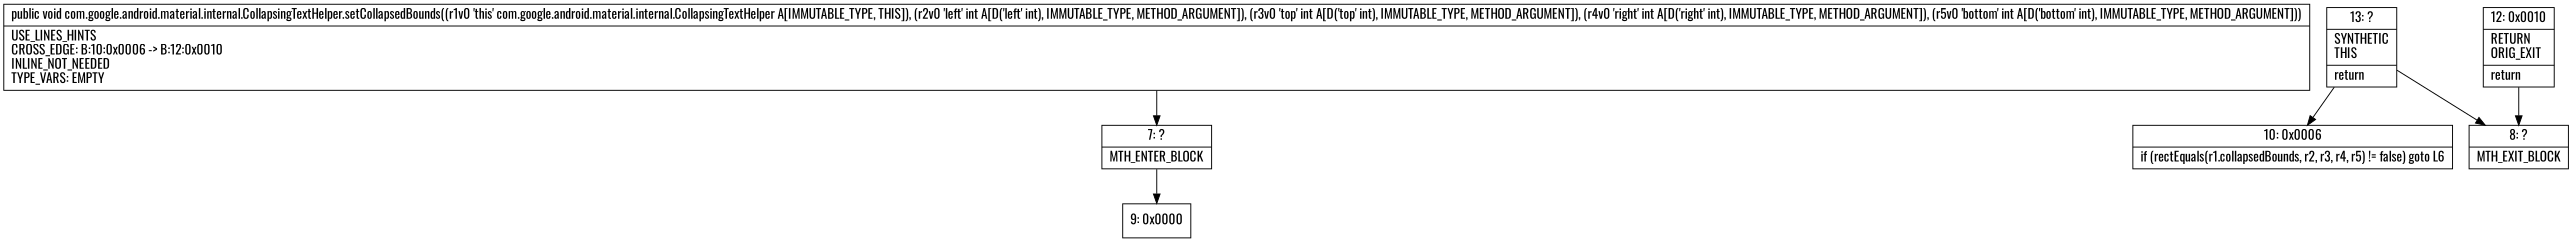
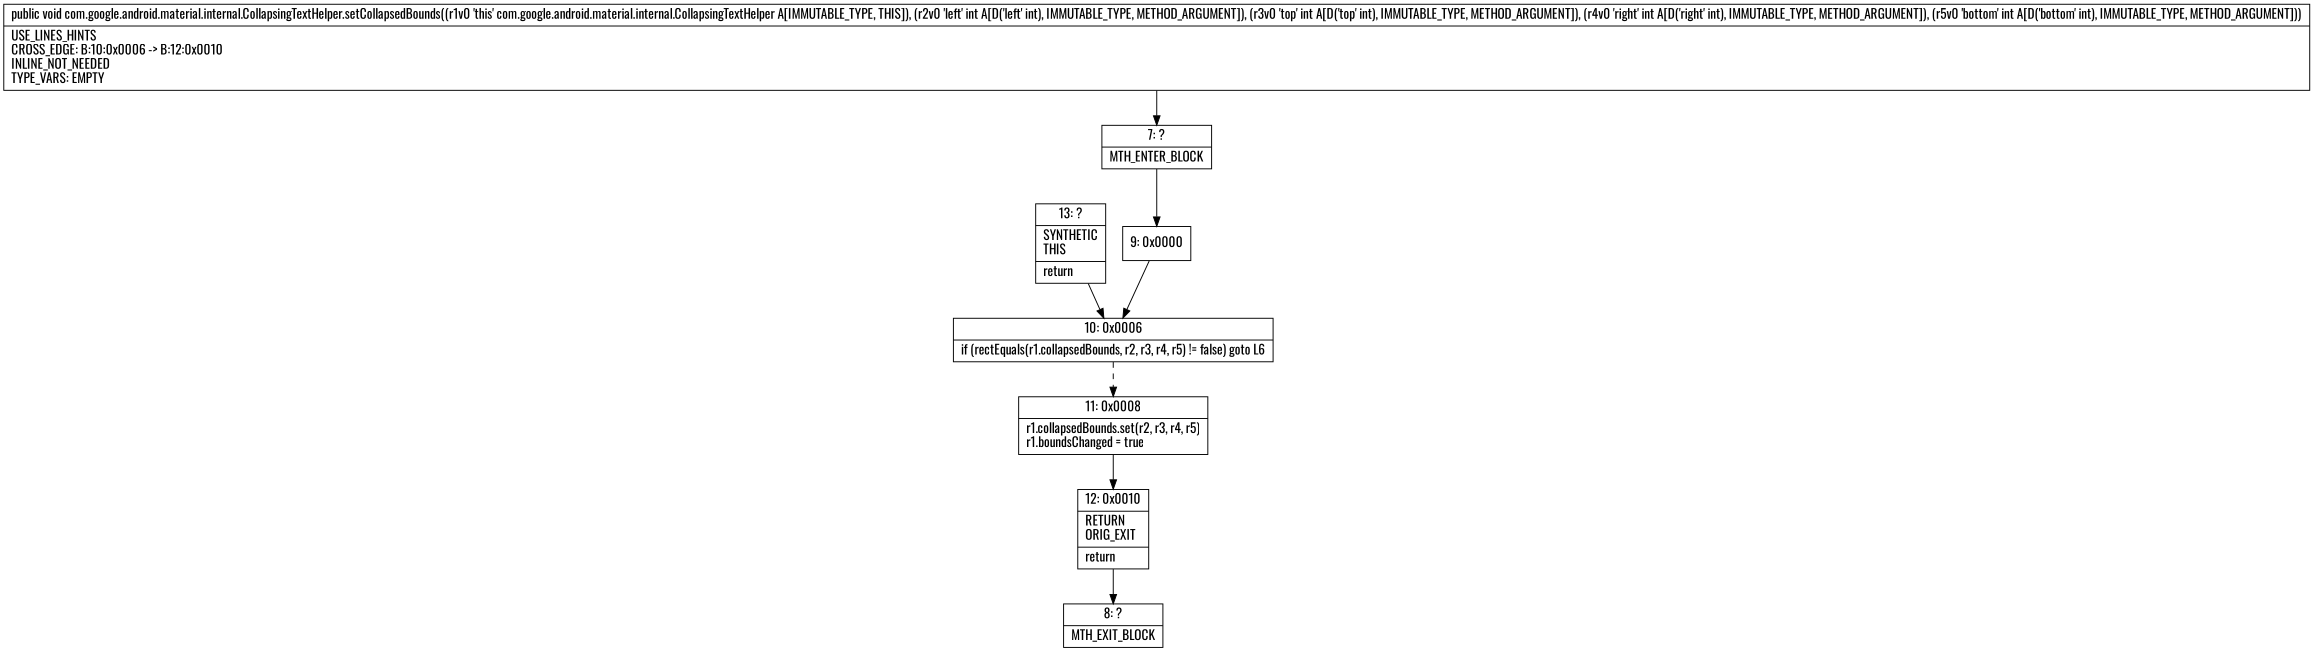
  digraph {
    fontname=Oswald
    node [fontname=Oswald shape=record]
    edge [fontname=Oswald]
    n1 [label="{7\:\ ?|MTH_ENTER_BLOCK\l}"]
    n2 [label="{9\:\ 0x0000}"]
    n3 [label="{10\:\ 0x0006|if (rectEquals(r1.collapsedBounds, r2, r3, r4, r5) != false) goto L6\l}"]
+   n4 [label="{11\:\ 0x0008|r1.collapsedBounds.set(r2, r3, r4, r5)\lr1.boundsChanged = true\l}"]
    n5 [label="{12\:\ 0x0010|RETURN\lORIG_EXIT\l|return\l}"]
    n6 [label="{13\:\ ?|SYNTHETIC\lTHIS\l|return\l}"]
    n7 [label="{8\:\ ?|MTH_EXIT_BLOCK\l}"]
    n8 [label="{public void com.google.android.material.internal.CollapsingTextHelper.setCollapsedBounds((r1v0 'this' com.google.android.material.internal.CollapsingTextHelper A[IMMUTABLE_TYPE, THIS]), (r2v0 'left' int A[D('left' int), IMMUTABLE_TYPE, METHOD_ARGUMENT]), (r3v0 'top' int A[D('top' int), IMMUTABLE_TYPE, METHOD_ARGUMENT]), (r4v0 'right' int A[D('right' int), IMMUTABLE_TYPE, METHOD_ARGUMENT]), (r5v0 'bottom' int A[D('bottom' int), IMMUTABLE_TYPE, METHOD_ARGUMENT]))  | USE_LINES_HINTS\lCROSS_EDGE: B:10:0x0006 \-\> B:12:0x0010\lINLINE_NOT_NEEDED\lTYPE_VARS: EMPTY\l}"]
    n1 -> n2
+   n2 -> n3
+   n3 -> n4 [style=dashed]
+   n4 -> n5
    n5 -> n7
    n6 -> n3
-   n6 -> n7
    n8 -> n1
  }
